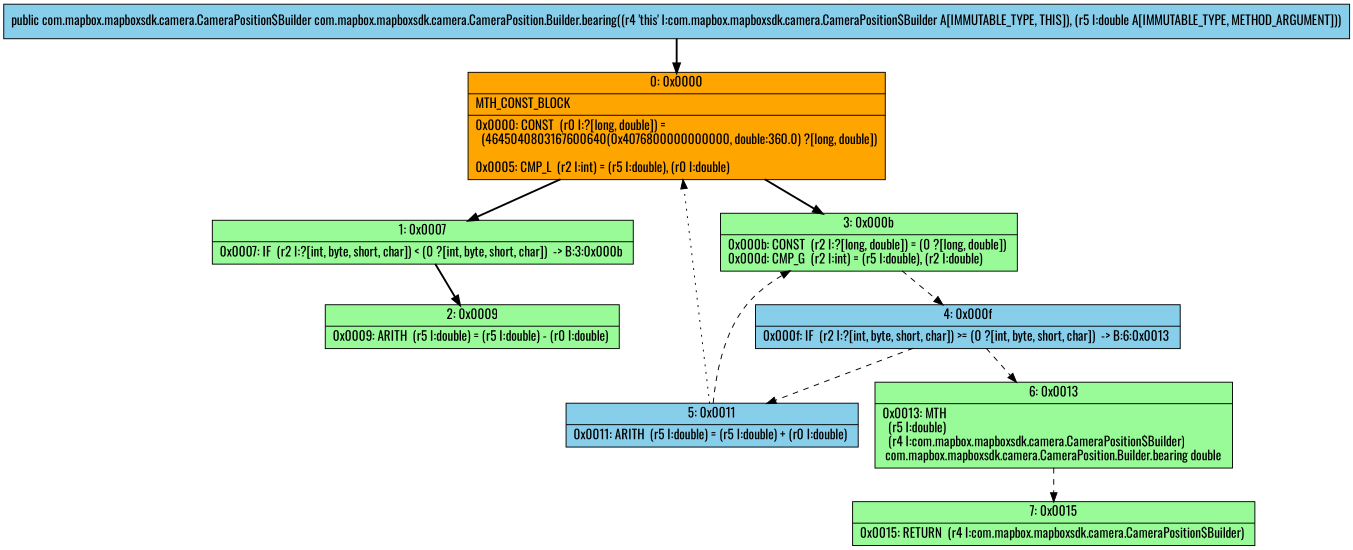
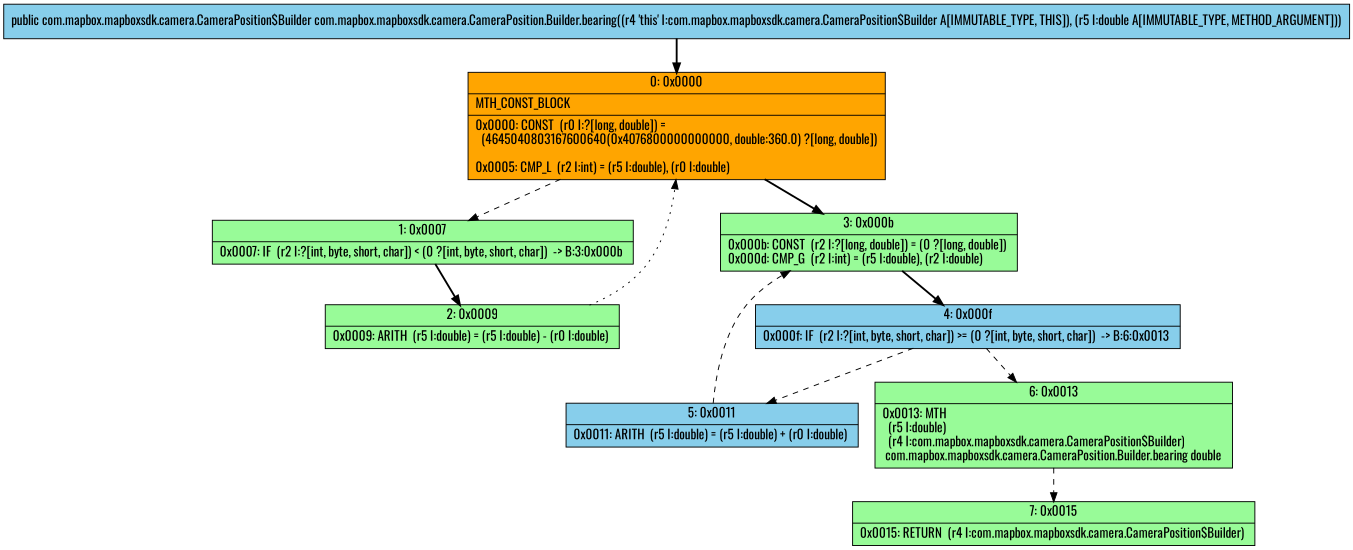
  digraph {
    fontname=Oswald
    node [fillcolor=palegreen fontname=Oswald shape=record style=filled]
    edge [fontname=Oswald style=dashed]
    n1 [fillcolor=orange label="{0\:\ 0x0000|MTH_CONST_BLOCK\l|0x0000: CONST  (r0 I:?[long, double]) = \l  (4645040803167600640(0x4076800000000000, double:360.0) ?[long, double])\l \l0x0005: CMP_L  (r2 I:int) = (r5 I:double), (r0 I:double) \l}"]
    n2 [label="{1\:\ 0x0007|0x0007: IF  (r2 I:?[int, byte, short, char]) \< (0 ?[int, byte, short, char])  \-\> B:3:0x000b \l}"]
    n3 [label="{3\:\ 0x000b|0x000b: CONST  (r2 I:?[long, double]) = (0 ?[long, double]) \l0x000d: CMP_G  (r2 I:int) = (r5 I:double), (r2 I:double) \l}"]
    n4 [label="{2\:\ 0x0009|0x0009: ARITH  (r5 I:double) = (r5 I:double) \- (r0 I:double) \l}"]
    n5 [fillcolor=skyblue label="{4\:\ 0x000f|0x000f: IF  (r2 I:?[int, byte, short, char]) \>= (0 ?[int, byte, short, char])  \-\> B:6:0x0013 \l}"]
    n6 [fillcolor=skyblue label="{5\:\ 0x0011|0x0011: ARITH  (r5 I:double) = (r5 I:double) + (r0 I:double) \l}"]
    n7 [label="{6\:\ 0x0013|0x0013: MTH  \l  (r5 I:double)\l  (r4 I:com.mapbox.mapboxsdk.camera.CameraPosition$Builder)\l com.mapbox.mapboxsdk.camera.CameraPosition.Builder.bearing double \l}"]
    n8 [label="{7\:\ 0x0015|0x0015: RETURN  (r4 I:com.mapbox.mapboxsdk.camera.CameraPosition$Builder) \l}"]
    n9 [fillcolor=skyblue label="{public com.mapbox.mapboxsdk.camera.CameraPosition$Builder com.mapbox.mapboxsdk.camera.CameraPosition.Builder.bearing((r4 'this' I:com.mapbox.mapboxsdk.camera.CameraPosition$Builder A[IMMUTABLE_TYPE, THIS]), (r5 I:double A[IMMUTABLE_TYPE, METHOD_ARGUMENT])) }"]
-   n1 -> n2 [style=bold]
+   n1 -> n2
    n1 -> n3 [style=bold]
    n2 -> n4 [style=bold]
-   n3 -> n5
-   n6 -> n1 [style=dotted]
+   n3 -> n5 [style=bold]
+   n4 -> n1 [style=dotted]
    n5 -> n6
    n5 -> n7
    n6 -> n3
    n7 -> n8
    n9 -> n1 [style=bold]
  }
